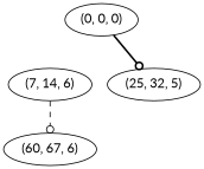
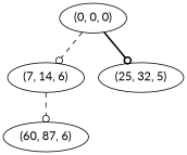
  digraph {
    fontname=Lato
    node [fontname=Lato]
    edge [arrowhead=odot fontname=Lato style=dashed]
    "(0, 0, 0)"
    "(7, 14, 6)"
    "(25, 32, 5)"
-   "(60, 67, 6)"
+   "(60, 67, 6)" [label="(60, 87, 6)"]
+   "(0, 0, 0)" -> "(7, 14, 6)"
    "(0, 0, 0)" -> "(25, 32, 5)" [style=bold]
    "(7, 14, 6)" -> "(60, 67, 6)"
  }
